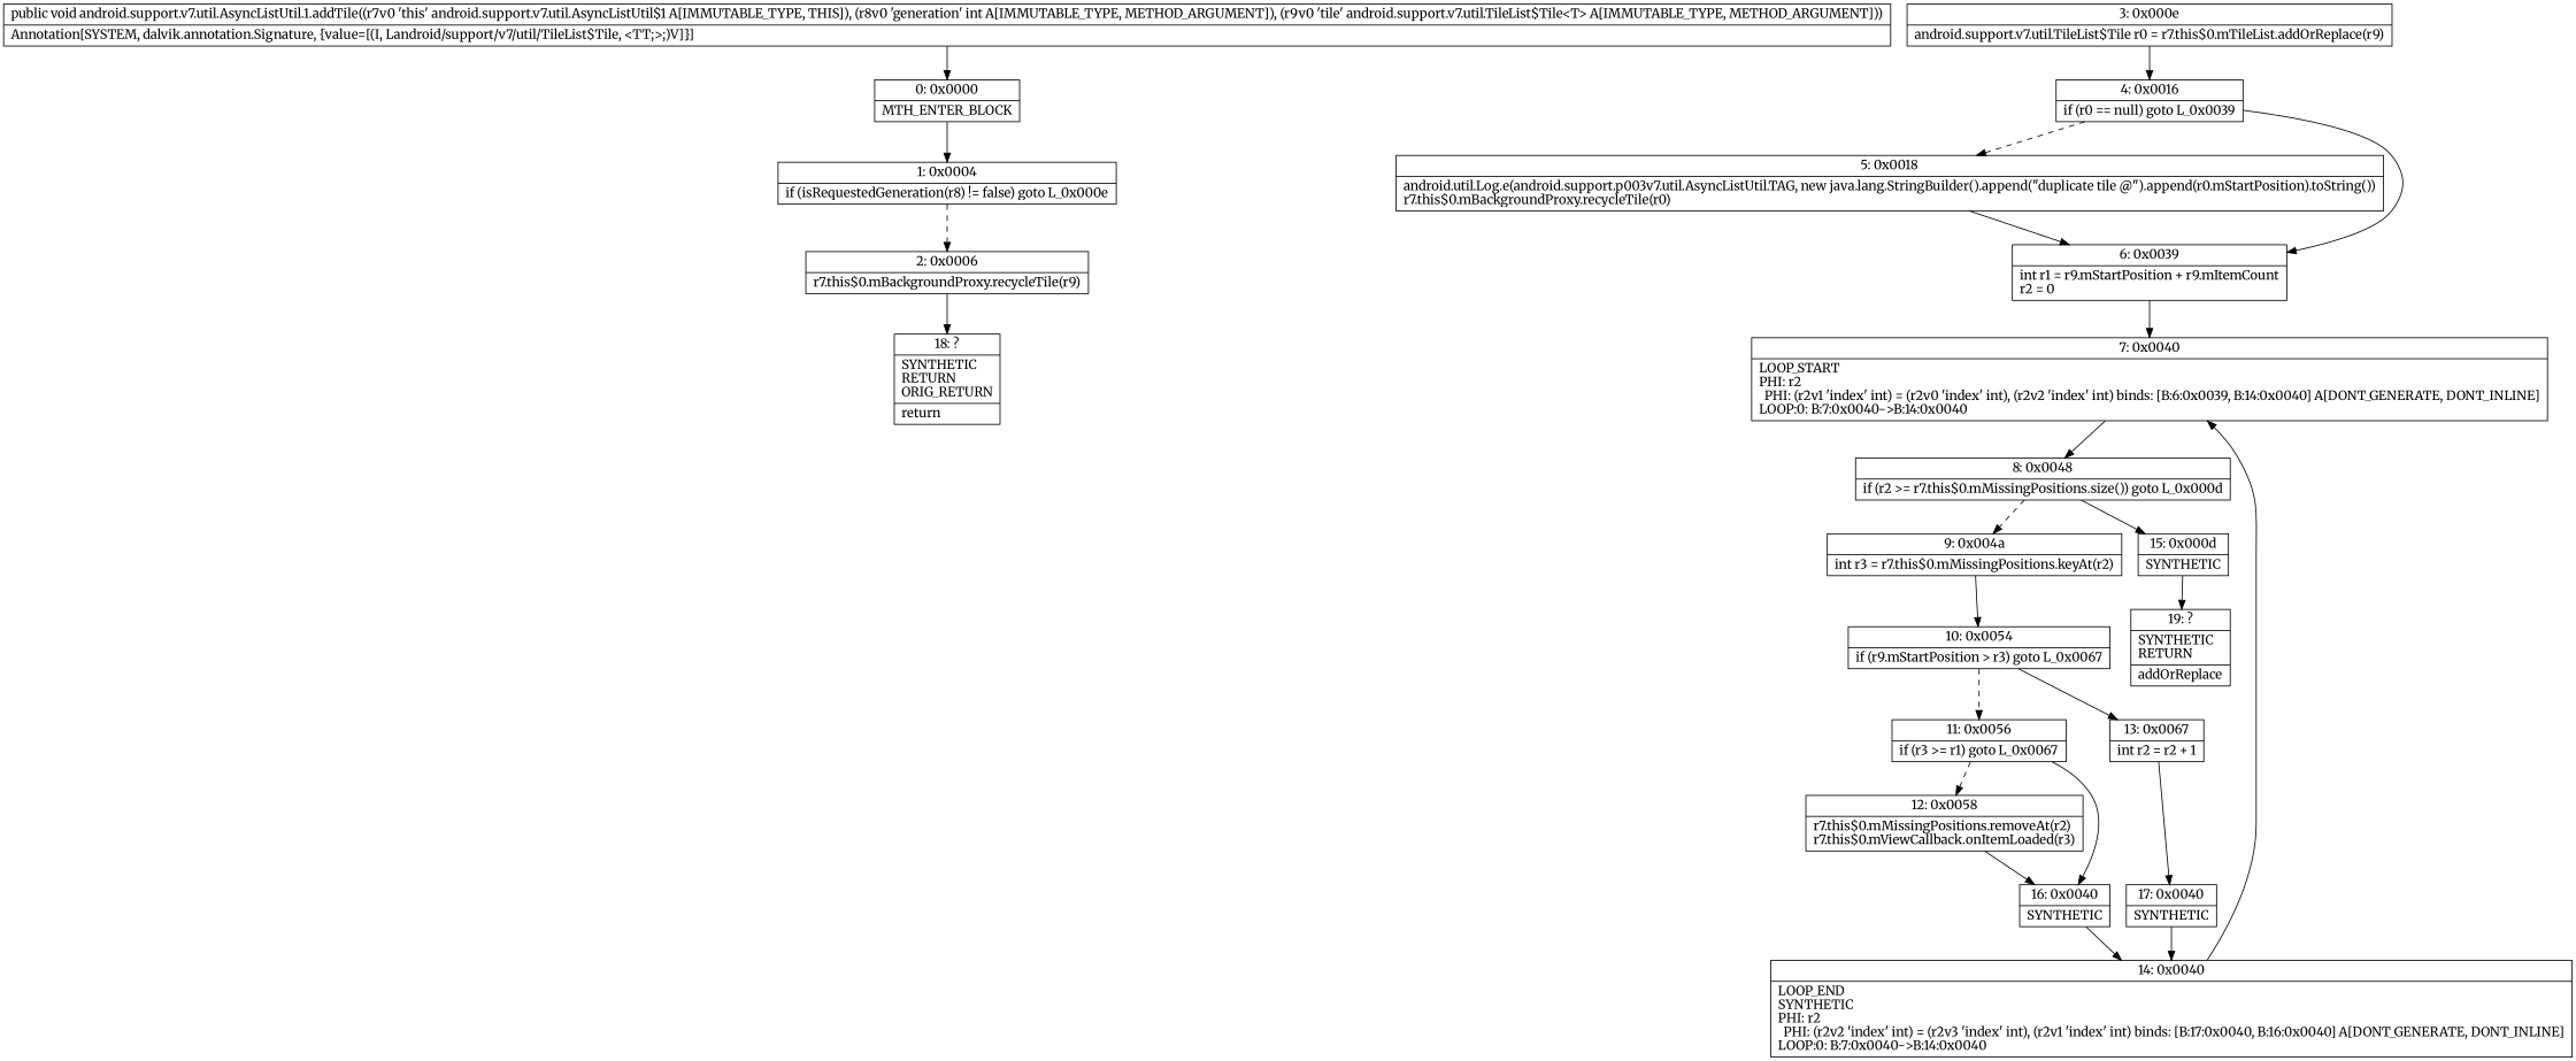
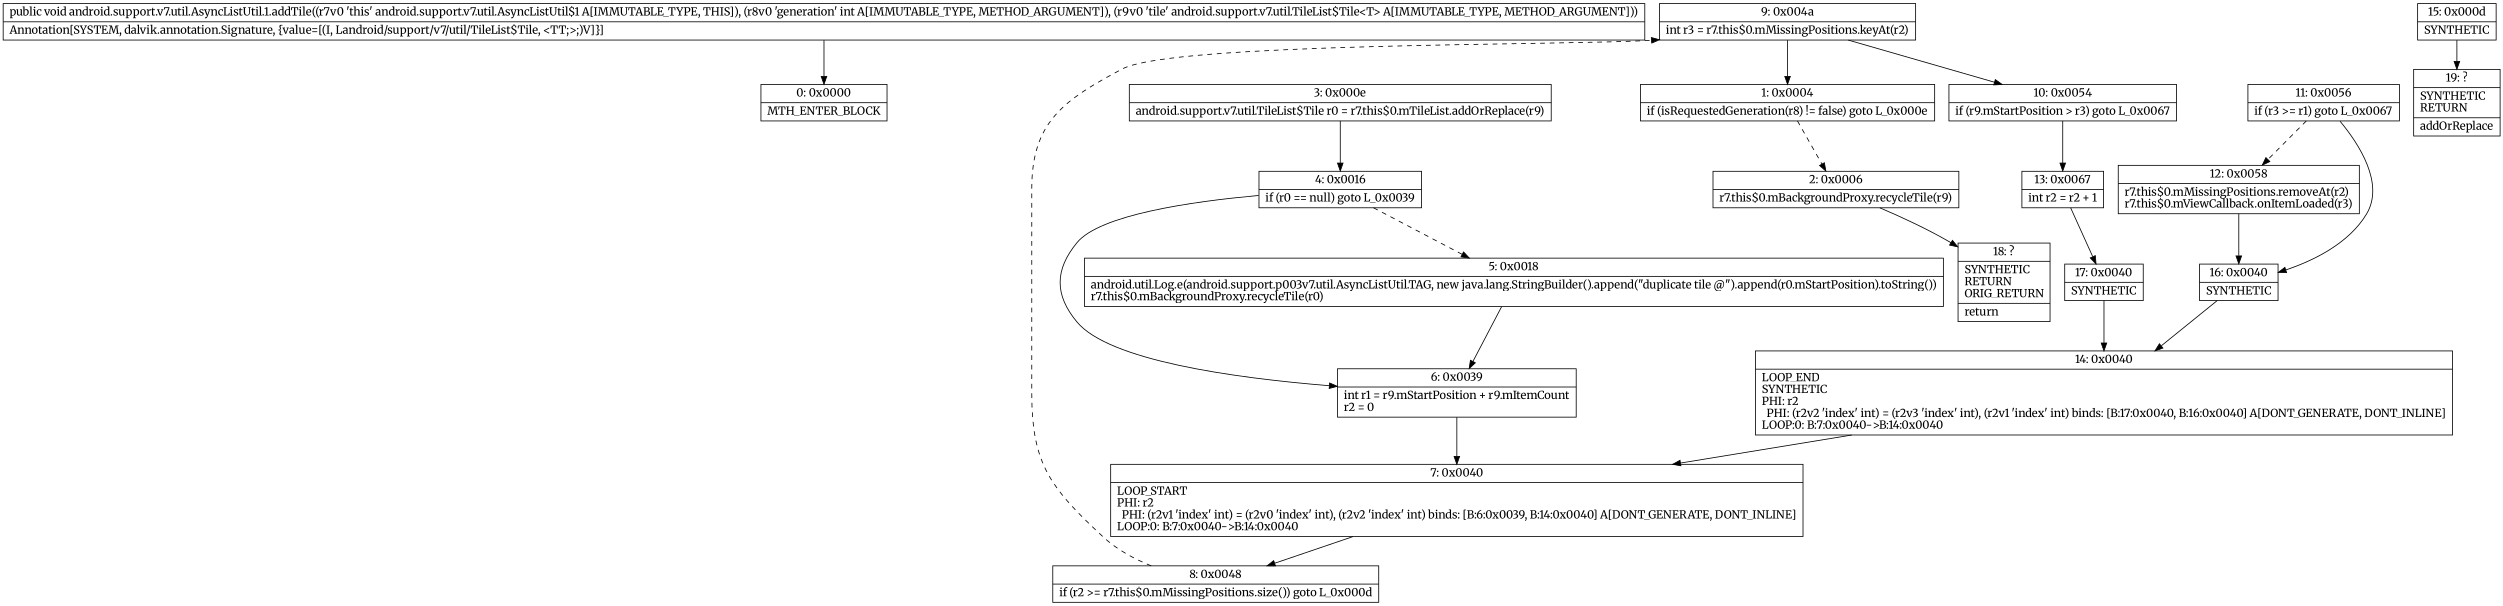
  digraph {
    fontname=Merriweather
    node [fontname=Merriweather shape=record]
    edge [fontname=Merriweather]
    n1 [label="{0\:\ 0x0000|MTH_ENTER_BLOCK\l}"]
    n2 [label="{1\:\ 0x0004|if (isRequestedGeneration(r8) != false) goto L_0x000e\l}"]
    n3 [label="{2\:\ 0x0006|r7.this$0.mBackgroundProxy.recycleTile(r9)\l}"]
    n4 [label="{18\:\ ?|SYNTHETIC\lRETURN\lORIG_RETURN\l|return\l}"]
    n5 [label="{3\:\ 0x000e|android.support.v7.util.TileList$Tile r0 = r7.this$0.mTileList.addOrReplace(r9)\l}"]
    n6 [label="{4\:\ 0x0016|if (r0 == null) goto L_0x0039\l}"]
    n7 [label="{5\:\ 0x0018|android.util.Log.e(android.support.p003v7.util.AsyncListUtil.TAG, new java.lang.StringBuilder().append(\"duplicate tile @\").append(r0.mStartPosition).toString())\lr7.this$0.mBackgroundProxy.recycleTile(r0)\l}"]
    n8 [label="{6\:\ 0x0039|int r1 = r9.mStartPosition + r9.mItemCount\lr2 = 0\l}"]
    n9 [label="{7\:\ 0x0040|LOOP_START\lPHI: r2 \l  PHI: (r2v1 'index' int) = (r2v0 'index' int), (r2v2 'index' int) binds: [B:6:0x0039, B:14:0x0040] A[DONT_GENERATE, DONT_INLINE]\lLOOP:0: B:7:0x0040\-\>B:14:0x0040\l}"]
    n10 [label="{8\:\ 0x0048|if (r2 \>= r7.this$0.mMissingPositions.size()) goto L_0x000d\l}"]
    n11 [label="{9\:\ 0x004a|int r3 = r7.this$0.mMissingPositions.keyAt(r2)\l}"]
    n12 [label="{15\:\ 0x000d|SYNTHETIC\l}"]
    n13 [label="{10\:\ 0x0054|if (r9.mStartPosition \> r3) goto L_0x0067\l}"]
    n14 [label="{19\:\ ?|SYNTHETIC\lRETURN\l|addOrReplace\l}"]
    n15 [label="{11\:\ 0x0056|if (r3 \>= r1) goto L_0x0067\l}"]
    n16 [label="{13\:\ 0x0067|int r2 = r2 + 1\l}"]
    n17 [label="{12\:\ 0x0058|r7.this$0.mMissingPositions.removeAt(r2)\lr7.this$0.mViewCallback.onItemLoaded(r3)\l}"]
    n18 [label="{16\:\ 0x0040|SYNTHETIC\l}"]
    n19 [label="{17\:\ 0x0040|SYNTHETIC\l}"]
    n20 [label="{14\:\ 0x0040|LOOP_END\lSYNTHETIC\lPHI: r2 \l  PHI: (r2v2 'index' int) = (r2v3 'index' int), (r2v1 'index' int) binds: [B:17:0x0040, B:16:0x0040] A[DONT_GENERATE, DONT_INLINE]\lLOOP:0: B:7:0x0040\-\>B:14:0x0040\l}"]
    n21 [label="{public void android.support.v7.util.AsyncListUtil.1.addTile((r7v0 'this' android.support.v7.util.AsyncListUtil$1 A[IMMUTABLE_TYPE, THIS]), (r8v0 'generation' int A[IMMUTABLE_TYPE, METHOD_ARGUMENT]), (r9v0 'tile' android.support.v7.util.TileList$Tile\<T\> A[IMMUTABLE_TYPE, METHOD_ARGUMENT]))  | Annotation[SYSTEM, dalvik.annotation.Signature, \{value=[(I, Landroid\/support\/v7\/util\/TileList$Tile, \<TT;\>;)V]\}]\l}"]
-   n1 -> n2
+   n11 -> n2
    n2 -> n3 [style=dashed]
    n3 -> n4
    n5 -> n6
    n6 -> n7 [style=dashed]
    n6 -> n8
    n7 -> n8
    n8 -> n9
    n9 -> n10
    n10 -> n11 [style=dashed]
-   n10 -> n12
    n11 -> n13
    n12 -> n14
-   n13 -> n15 [style=dashed]
    n13 -> n16
    n15 -> n17 [style=dashed]
    n15 -> n18
    n16 -> n19
    n17 -> n18
    n18 -> n20
    n19 -> n20
    n20 -> n9
    n21 -> n1
  }
